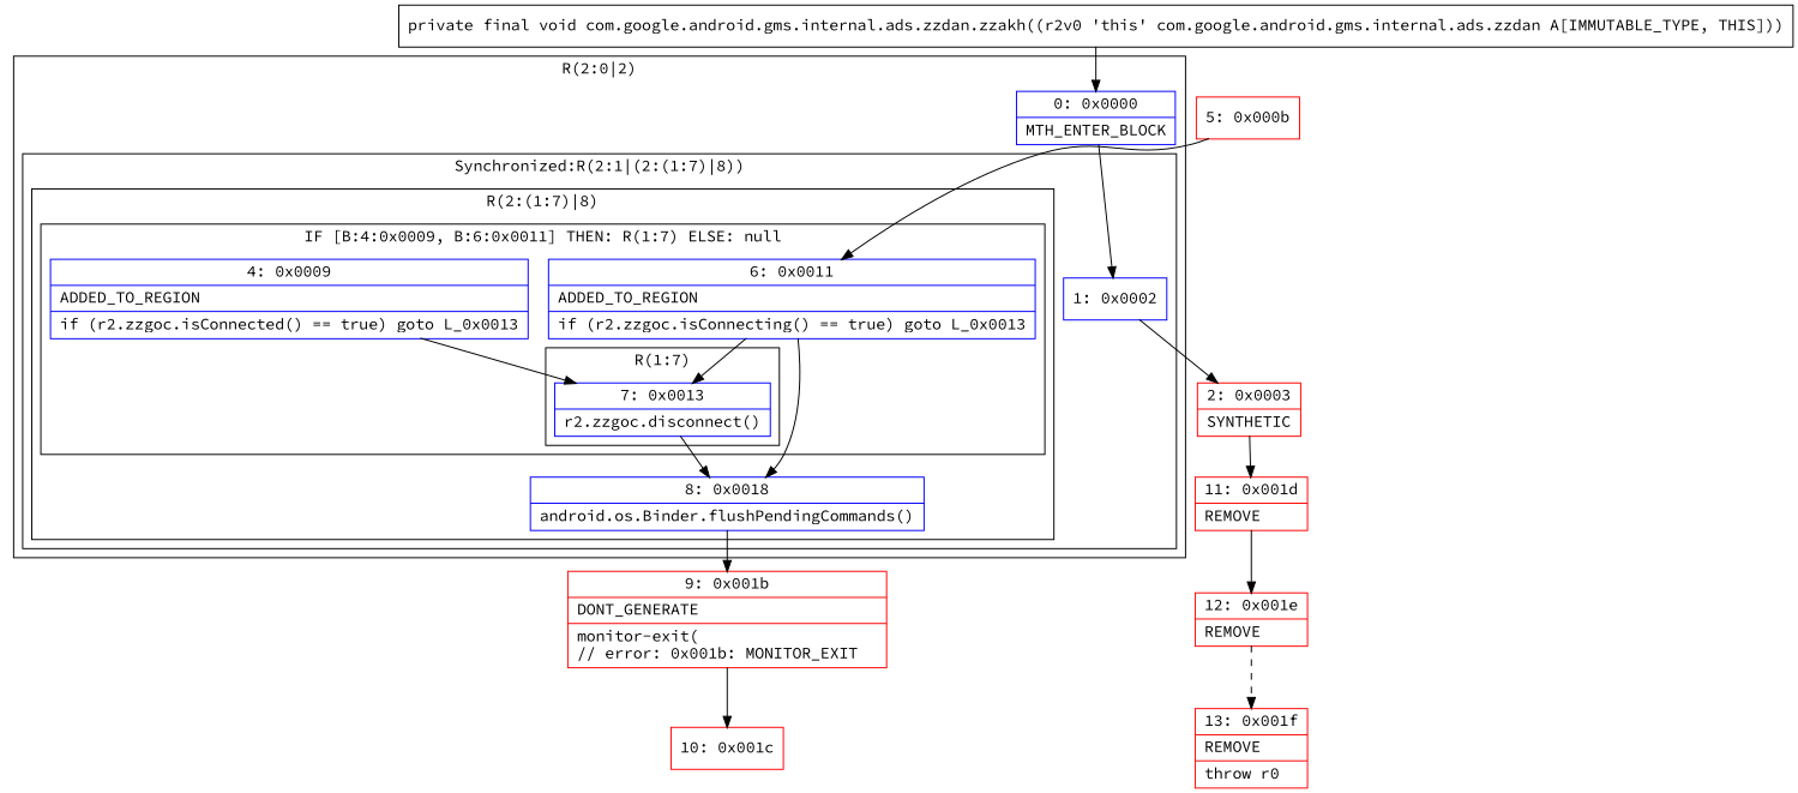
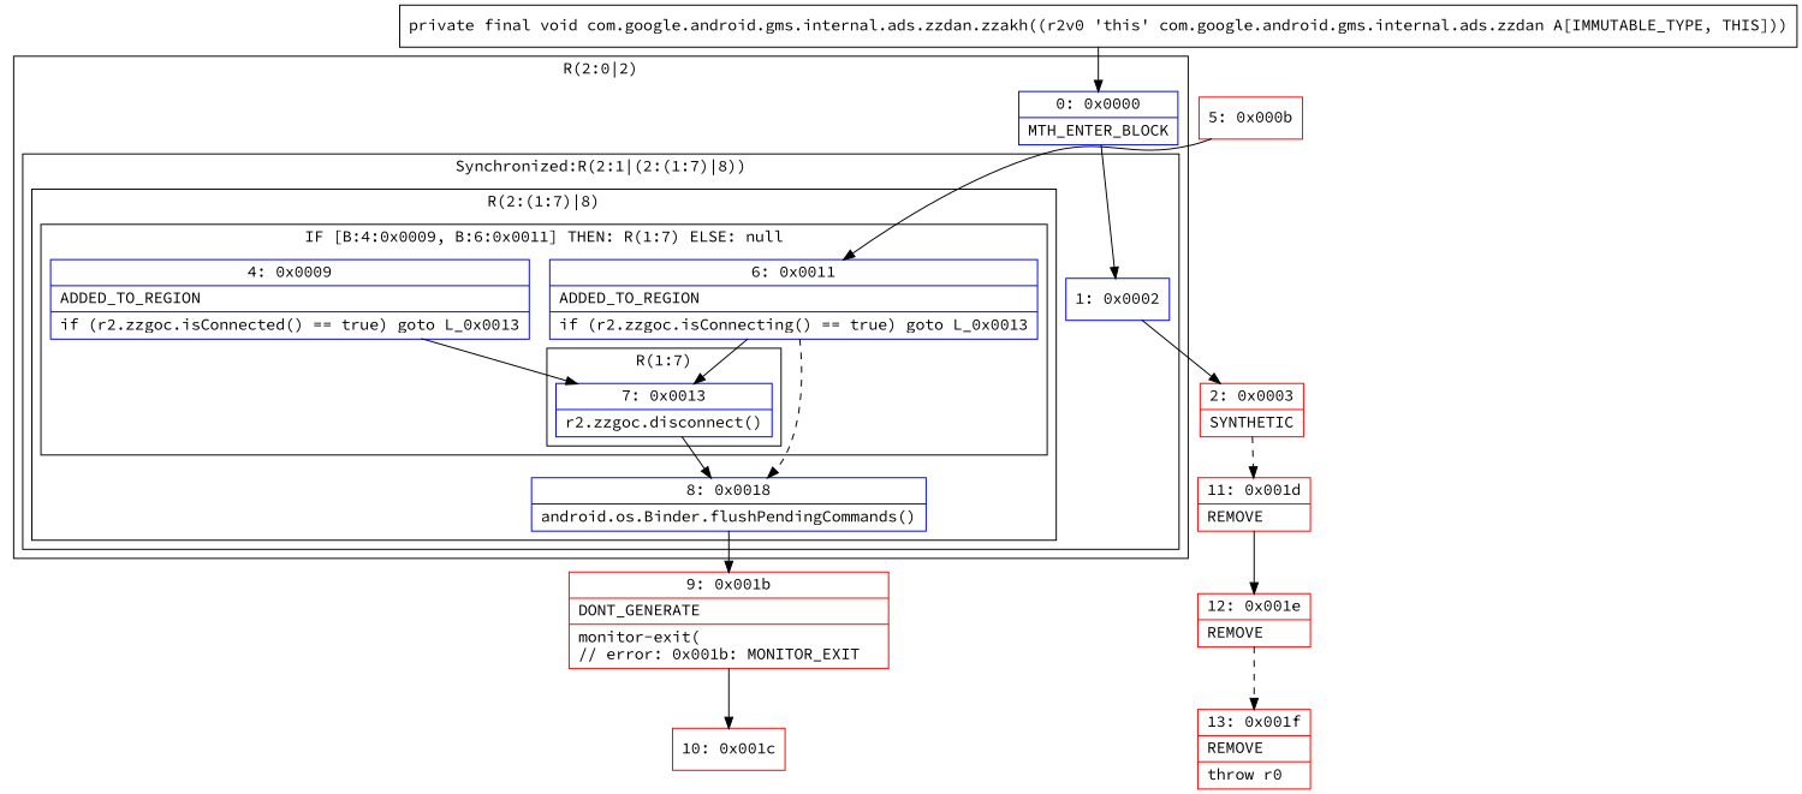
  digraph {
    fontname="Source Code Pro"
    node [color=red fontname="Source Code Pro" shape=record]
    edge [fontname="Source Code Pro"]
    n1 [color=blue label="{7\:\ 0x0013|r2.zzgoc.disconnect()\l}"]
    n2 [color=blue label="{4\:\ 0x0009|ADDED_TO_REGION\l|if (r2.zzgoc.isConnected() == true) goto L_0x0013\l}"]
    n3 [color=blue label="{6\:\ 0x0011|ADDED_TO_REGION\l|if (r2.zzgoc.isConnecting() == true) goto L_0x0013\l}"]
    n4 [color=blue label="{8\:\ 0x0018|android.os.Binder.flushPendingCommands()\l}"]
    n5 [color=blue label="{1\:\ 0x0002}"]
    n6 [color=blue label="{0\:\ 0x0000|MTH_ENTER_BLOCK\l}"]
    n7 [label="{9\:\ 0x001b|DONT_GENERATE\l|monitor\-exit(\l\/\/ error: 0x001b: MONITOR_EXIT  \l}"]
    n8 [label="{2\:\ 0x0003|SYNTHETIC\l}"]
    n9 [label="{11\:\ 0x001d|REMOVE\l}"]
    n10 [label="{5\:\ 0x000b}"]
    n11 [label="{10\:\ 0x001c}"]
    n12 [label="{12\:\ 0x001e|REMOVE\l}"]
    n13 [label="{13\:\ 0x001f|REMOVE\l|throw r0\l}"]
    n14 [label="{private final void com.google.android.gms.internal.ads.zzdan.zzakh((r2v0 'this' com.google.android.gms.internal.ads.zzdan A[IMMUTABLE_TYPE, THIS])) }" color=""]
    subgraph cluster_1 {
      label="R(2:0|2)"
      n6
      subgraph cluster_2 {
        label="Synchronized:R(2:1|(2:(1:7)|8))"
        n5
        subgraph cluster_3 {
          label="R(2:(1:7)|8)"
          n4
          subgraph cluster_4 {
            label="IF [B:4:0x0009, B:6:0x0011] THEN: R(1:7) ELSE: null"
            n2
            n3
            subgraph cluster_5 {
              label="R(1:7)"
              n1
            }
          }
        }
      }
    }
    n1 -> n4
    n2 -> n1
    n3 -> n1
-   n3 -> n4 [style=solid]
+   n3 -> n4 [style=dashed]
    n4 -> n7
    n5 -> n8
    n6 -> n5
    n7 -> n11
-   n8 -> n9
+   n8 -> n9 [style=dashed]
    n9 -> n12
    n10 -> n3
    n12 -> n13 [style=dashed]
    n14 -> n6
  }
